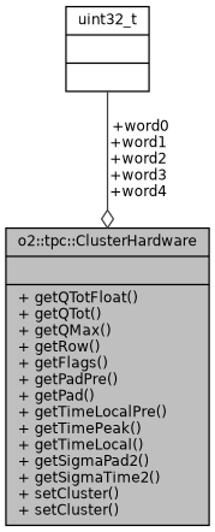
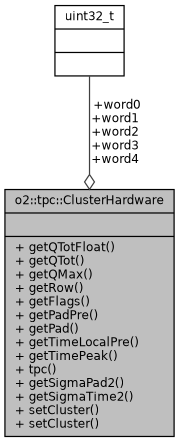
  digraph {
    node [color=black fontname=Helvetica fontsize=10 shape=record]
-   n1 [fillcolor=grey75 fontcolor=black height=0.2 label="{o2::tpc::ClusterHardware\n||+ getQTotFloat()\l+ getQTot()\l+ getQMax()\l+ getRow()\l+ getFlags()\l+ getPadPre()\l+ getPad()\l+ getTimeLocalPre()\l+ getTimePeak()\l+ getTimeLocal()\l+ getSigmaPad2()\l+ getSigmaTime2()\l+ setCluster()\l+ setCluster()\l}" style=filled width=0.4]
+   n1 [fillcolor=grey75 fontcolor=black height=0.2 label="{o2::tpc::ClusterHardware\n||+ getQTotFloat()\l+ getQTot()\l+ getQMax()\l+ getRow()\l+ getFlags()\l+ getPadPre()\l+ getPad()\l+ getTimeLocalPre()\l+ getTimePeak()\l+ tpc()\l+ getSigmaPad2()\l+ getSigmaTime2()\l+ setCluster()\l+ setCluster()\l}" style=filled width=0.4]
    n2 [height=0.2 label="{uint32_t\n||}" width=0.4]
    n2 -> n1 [arrowhead=odiamond color=grey25 fontname=Helvetica fontsize=10 label=" +word0\n+word1\n+word2\n+word3\n+word4" labelfontname=Helvetica labelfontsize=10 style=solid]
  }
